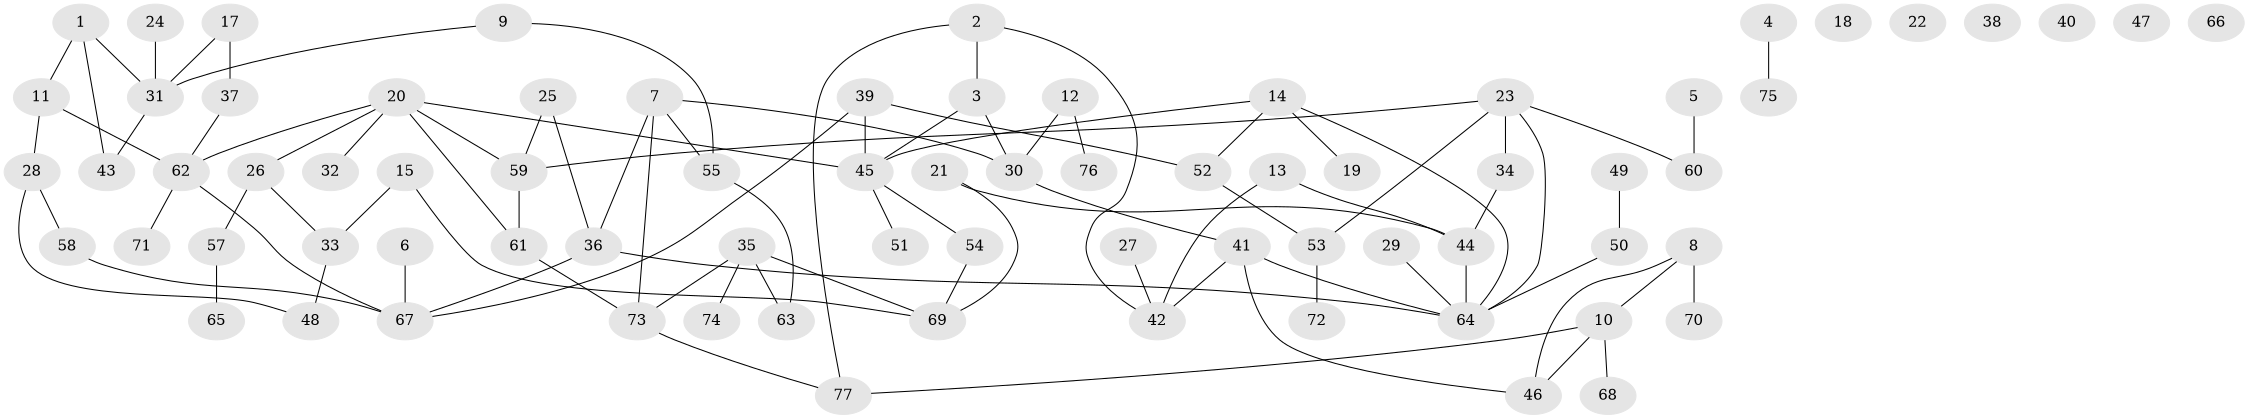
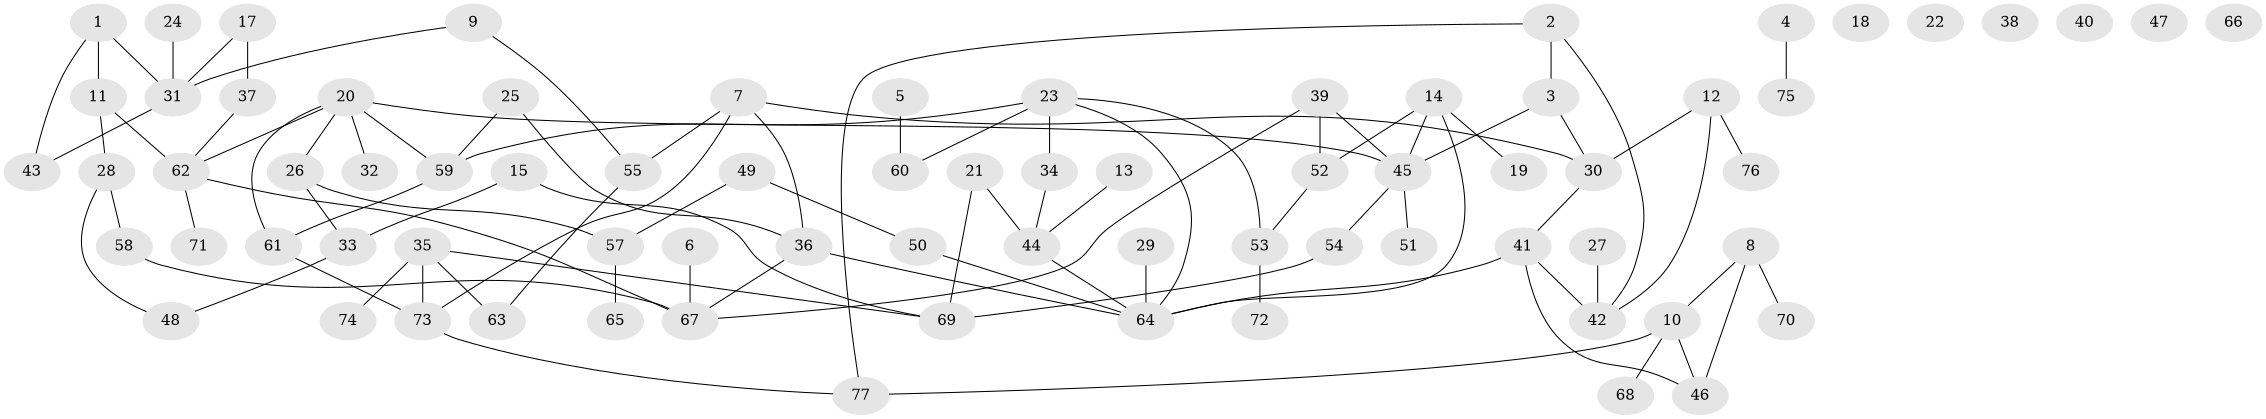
  graph {
    node [color=gray90 style=filled]
    1
    11
    31
    43
    28
    62
    2
    3
    42
    77
    30
    45
    41
    51
    54
    4
    75
    5
    60
    6
    67
    7
    36
    55
    73
    64
    63
    8
    10
    46
    70
    68
    9
    48
    58
    71
    12
    76
    13
    44
    14
    19
    52
    53
    15
    33
    69
    17
    37
    18
    20
    26
    32
    59
    61
    57
    21
    22
    23
    34
    72
    24
    25
    65
    27
    29
    35
    74
    38
    39
    40
    47
    49
    50
    66
    1 -- 11
    1 -- 31
    1 -- 43
    11 -- 28
    11 -- 62
    31 -- 43
    28 -- 48
    28 -- 58
    62 -- 67
    62 -- 71
    2 -- 3
    2 -- 42
    2 -- 77
    3 -- 30
    3 -- 45
    30 -- 41
    45 -- 51
    45 -- 54
    41 -- 42
    41 -- 64
    41 -- 46
    54 -- 69
    4 -- 75
    5 -- 60
    6 -- 67
    7 -- 30
    7 -- 36
    7 -- 55
    7 -- 73
    36 -- 67
    36 -- 64
    55 -- 63
    73 -- 77
    8 -- 10
    8 -- 46
    8 -- 70
    10 -- 77
    10 -- 46
    10 -- 68
    9 -- 31
    9 -- 55
    58 -- 67
    12 -- 30
    12 -- 76
-   13 -- 42
+   12 -- 42
    13 -- 44
    44 -- 64
    14 -- 45
    14 -- 64
    14 -- 19
    14 -- 52
    52 -- 53
    53 -- 72
    15 -- 33
    15 -- 69
    33 -- 48
    17 -- 31
    17 -- 37
    37 -- 62
    20 -- 62
    20 -- 45
    20 -- 26
    20 -- 32
    20 -- 59
    20 -- 61
    26 -- 33
    26 -- 57
    59 -- 61
    61 -- 73
    57 -- 65
    21 -- 44
    21 -- 69
    23 -- 60
    23 -- 64
    23 -- 53
    23 -- 59
    23 -- 34
    34 -- 44
    24 -- 31
    25 -- 36
    25 -- 59
    27 -- 42
    29 -- 64
    35 -- 73
    35 -- 63
    35 -- 69
    35 -- 74
    39 -- 45
    39 -- 67
    39 -- 52
+   49 -- 57
    49 -- 50
    50 -- 64
  }
